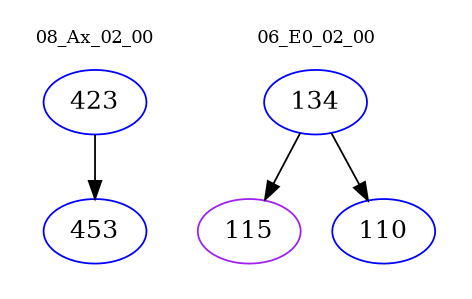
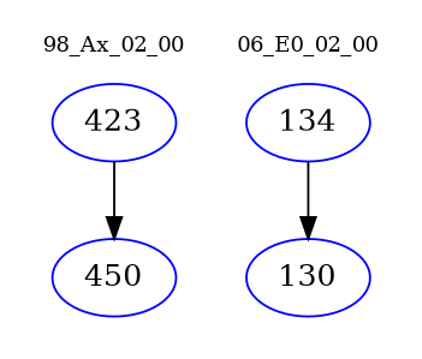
  digraph {
    node [color=blue]
    edge [color=black]
    n1 [label=423]
-   n2 [label=453]
+   n2 [label=450]
    n3 [label=134]
-   n4 [color=purple label=115]
-   n5 [label=110]
+   n5 [label=130]
    subgraph cluster_1 {
      color=white
      fontsize=10
-     label="08_Ax_02_00"
+     label="98_Ax_02_00"
      n1
      n2
    }
    subgraph cluster_2 {
      color=white
      fontsize=10
      label="06_E0_02_00"
      n3
-     n4
      n5
    }
    n1 -> n2
-   n3 -> n4
    n3 -> n5
  }
